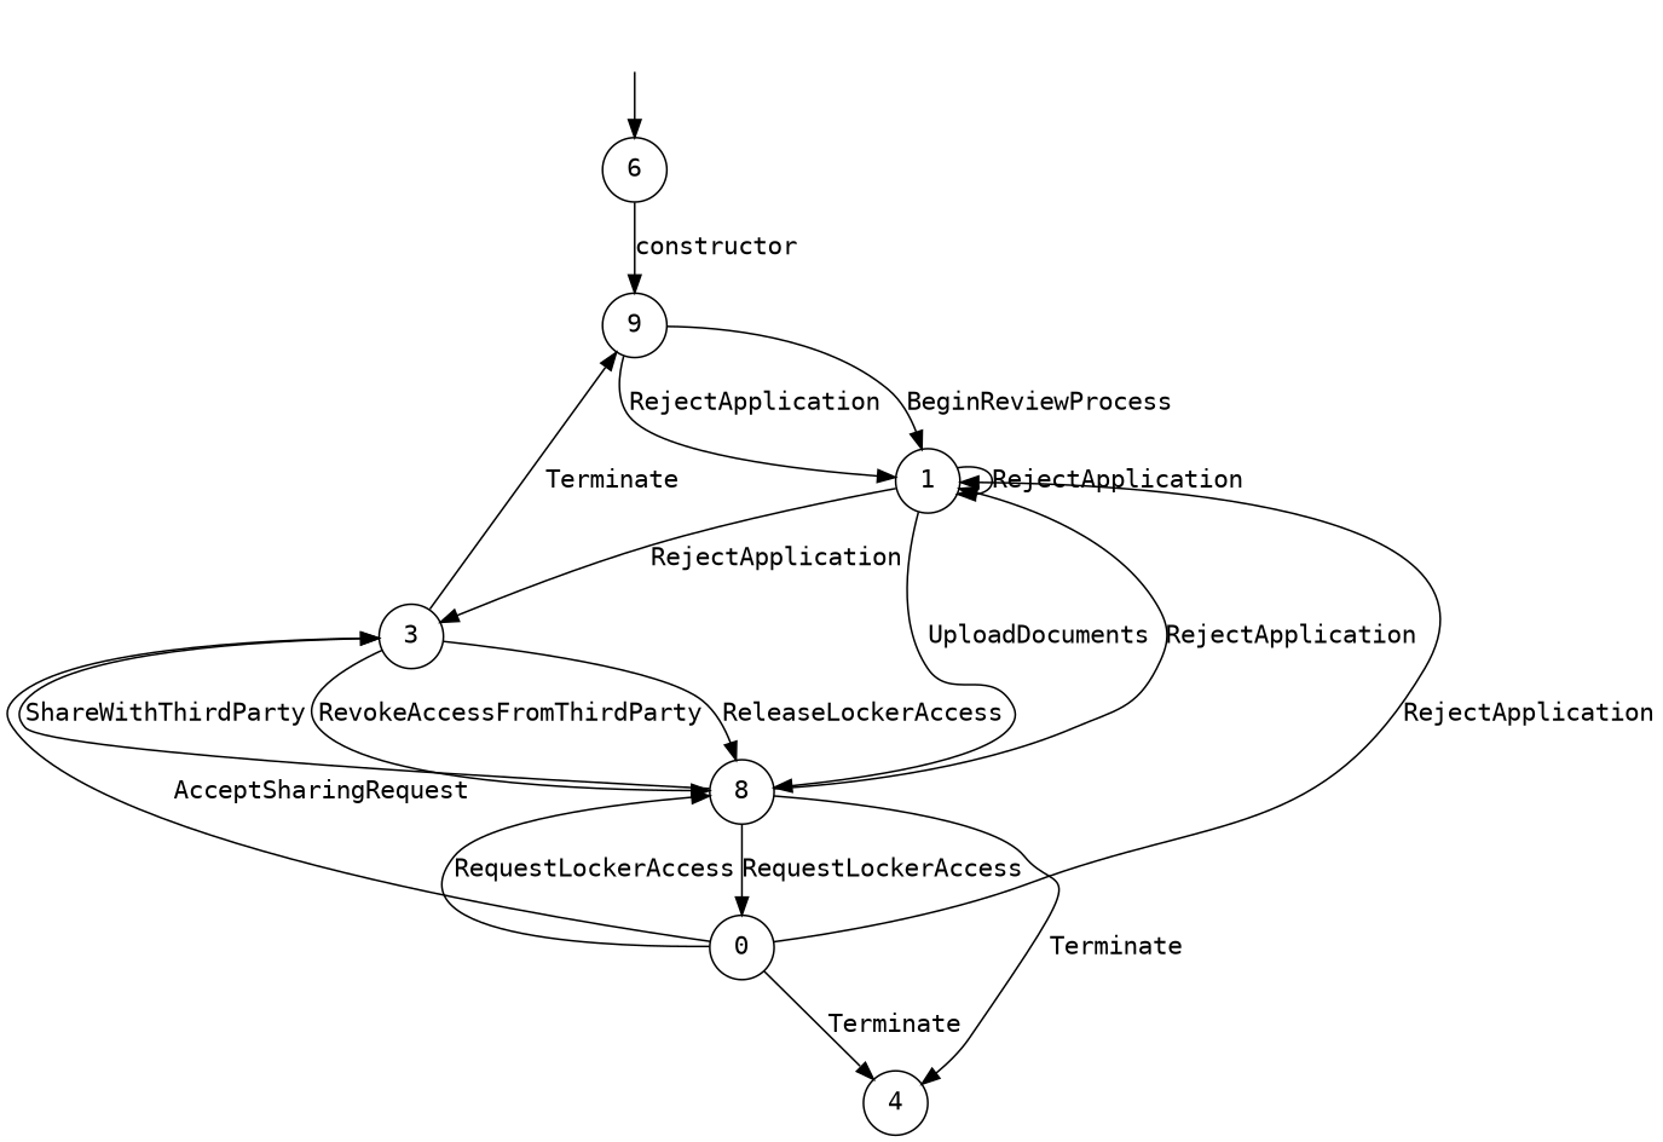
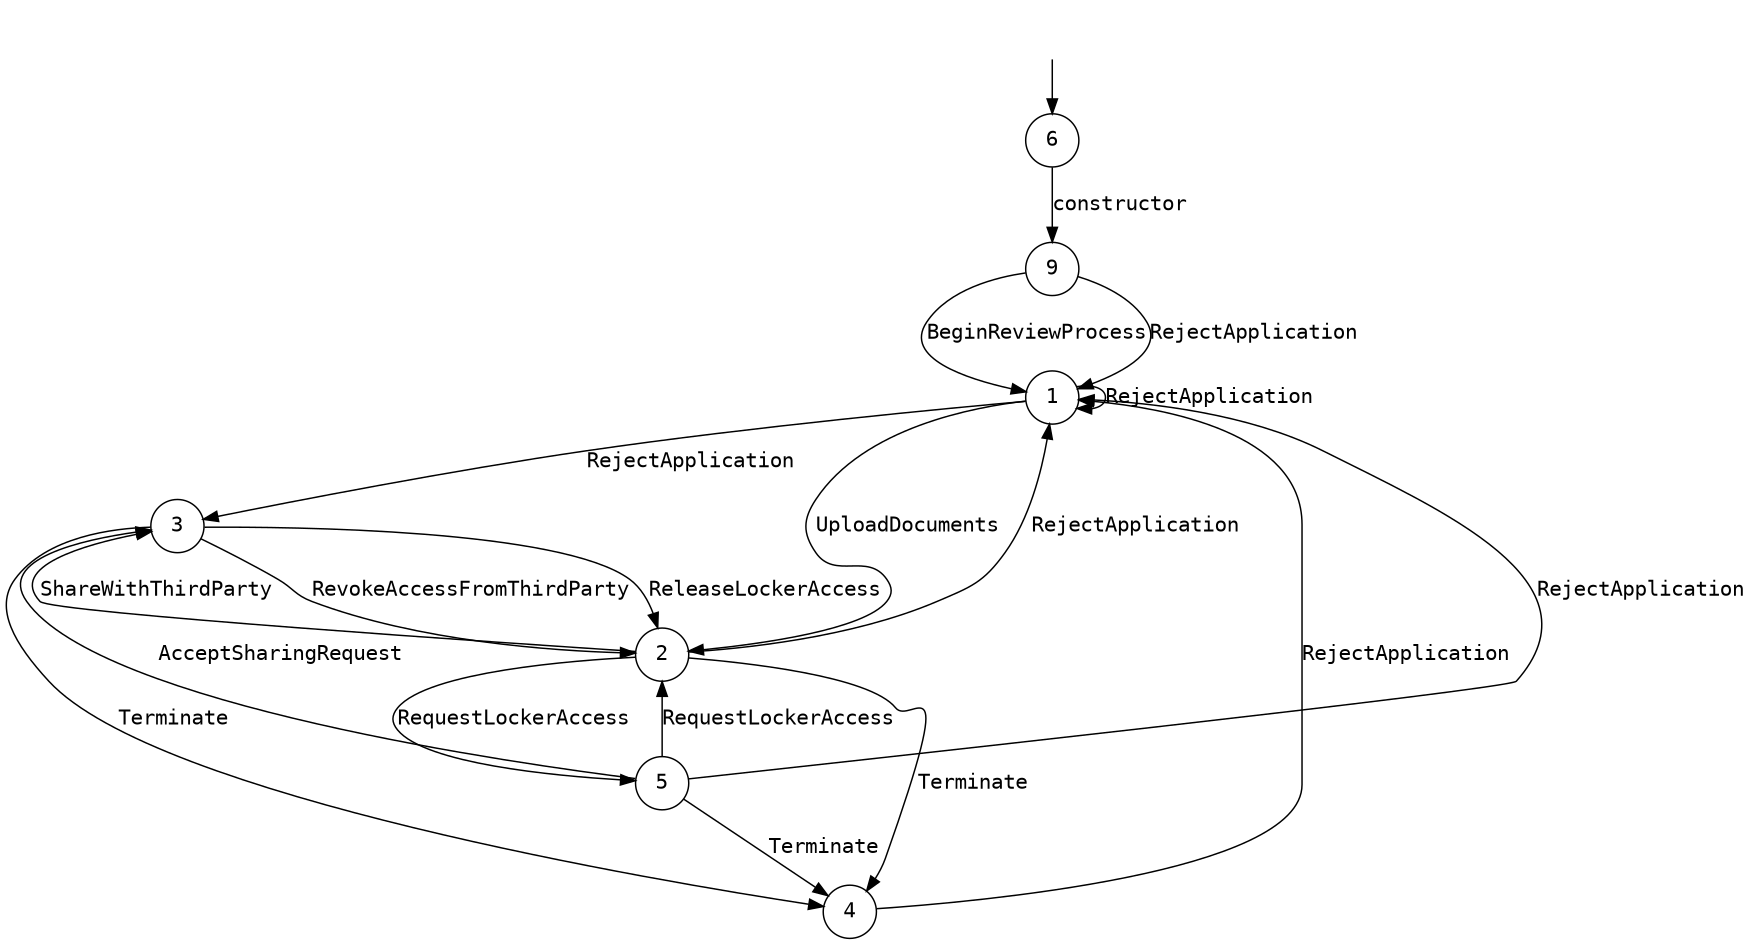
  digraph {
    fontname="DejaVu Sans Mono"
    rankdir=TB
    node [fontname="DejaVu Sans Mono" shape=circle]
    edge [fontname="DejaVu Sans Mono"]
    "" [shape=plaintext]
    n2 [label=6]
    n3 [label=9]
    n4 [label=3]
-   n5 [label=8]
+   n5 [label=2]
    n6 [label=4]
    n7 [label=1]
-   n8 [label=0]
+   n8 [label=5]
    "" -> n2
    n2 -> n3 [label=constructor]
    n3 -> n7 [label=BeginReviewProcess]
    n3 -> n7 [label=RejectApplication]
    n4 -> n5 [label=RevokeAccessFromThirdParty]
    n4 -> n5 [label=ReleaseLockerAccess]
-   n4 -> n3 [label=Terminate]
+   n4 -> n6 [label=Terminate]
    n5 -> n4 [label=ShareWithThirdParty]
    n5 -> n6 [label=Terminate]
    n5 -> n7 [label=RejectApplication]
    n5 -> n8 [label=RequestLockerAccess]
+   n6 -> n7 [label=RejectApplication]
    n7 -> n4 [label=RejectApplication]
    n7 -> n5 [label=UploadDocuments]
    n7 -> n7 [label=RejectApplication]
    n8 -> n4 [label=AcceptSharingRequest]
    n8 -> n5 [label=RequestLockerAccess]
    n8 -> n6 [label=Terminate]
    n8 -> n7 [label=RejectApplication]
  }
